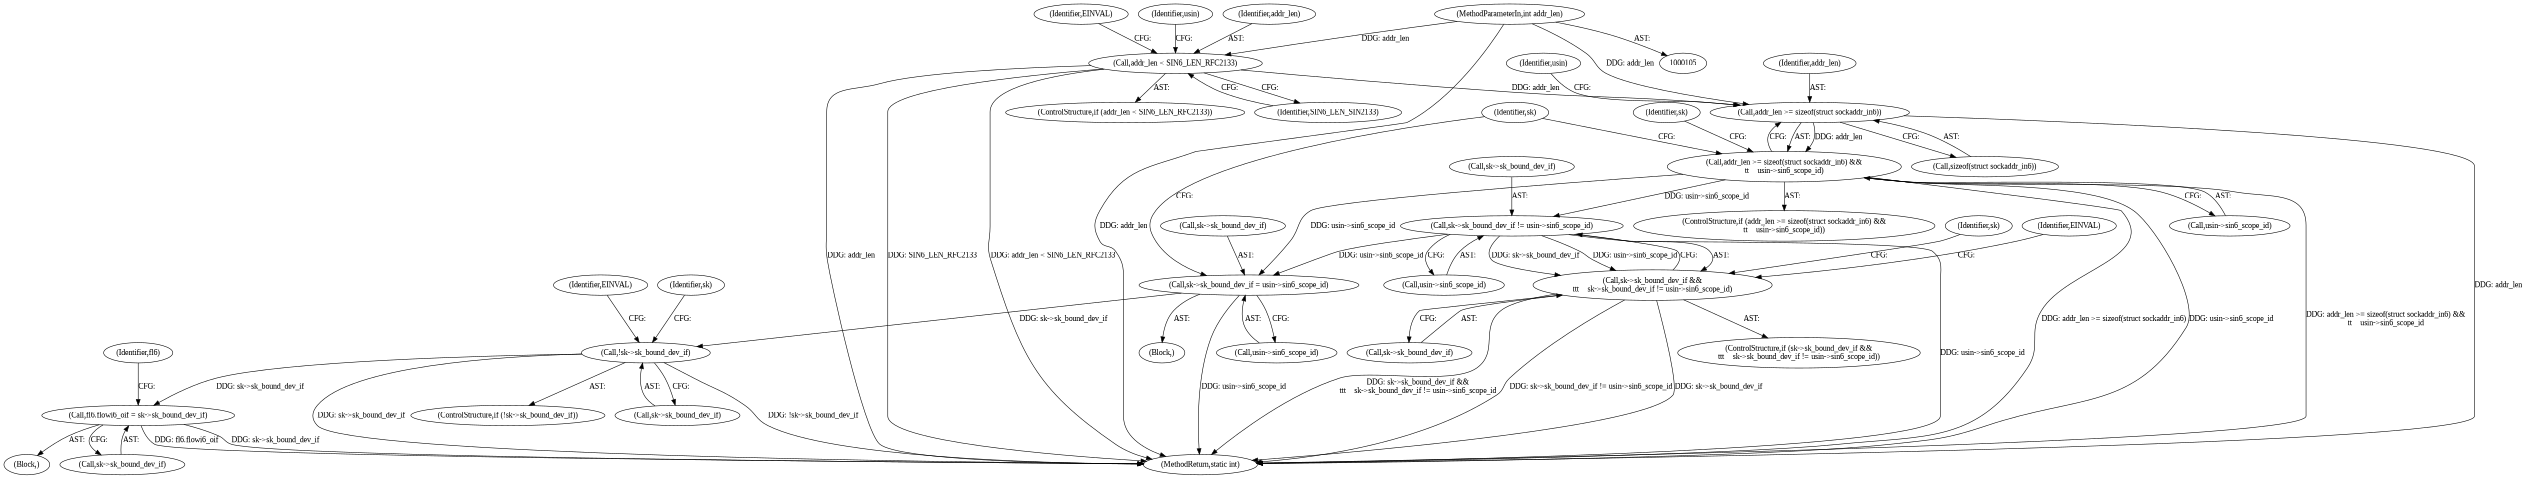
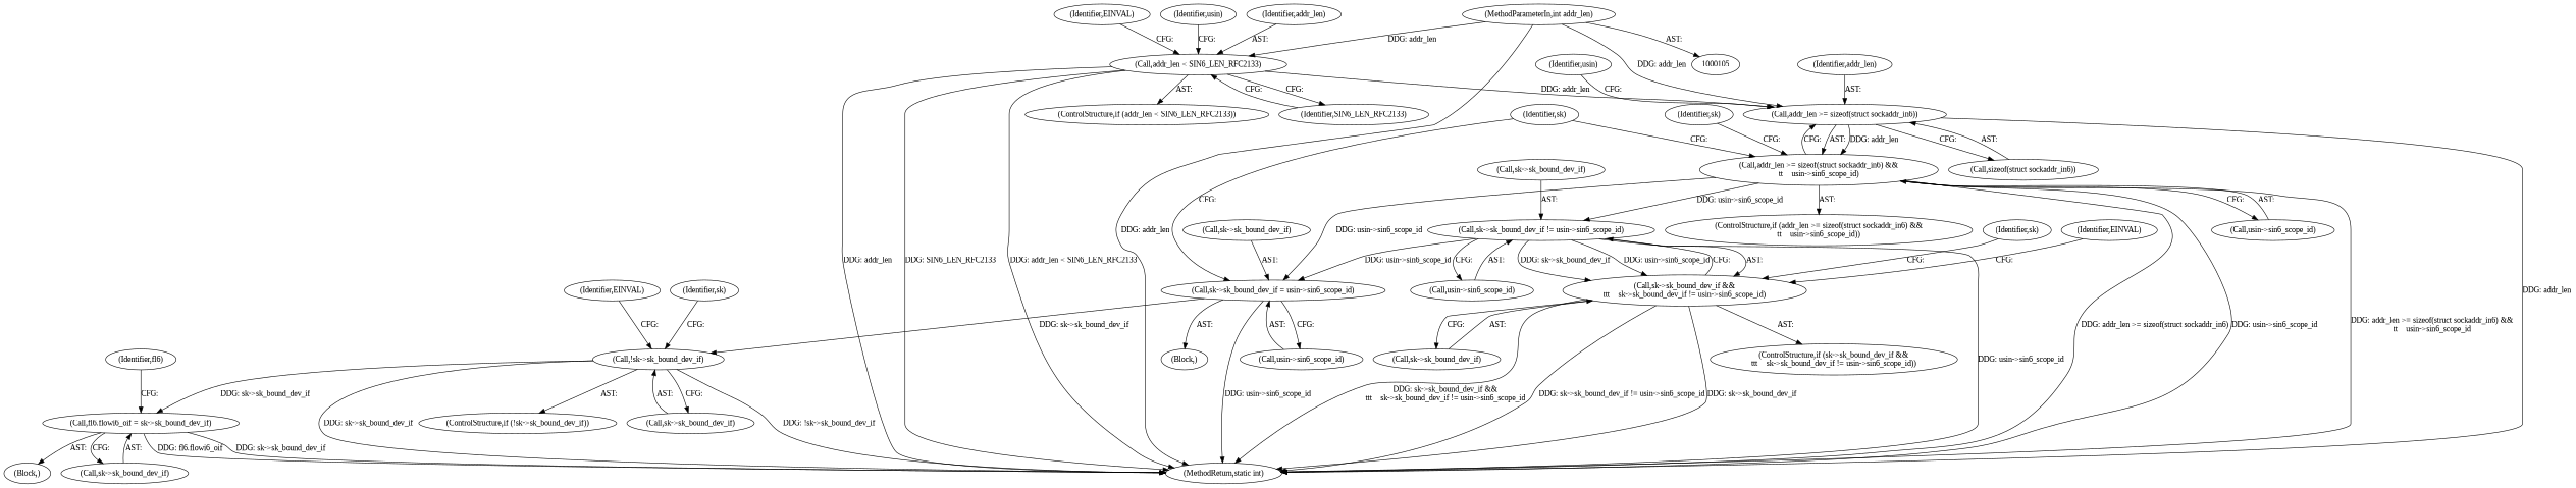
  digraph {
    fontname="Liberation Serif"
    node [fontname="Liberation Serif"]
    edge [fontname="Liberation Serif"]
    n1 [label="(Call,addr_len >= sizeof(struct sockaddr_in6))"]
    n2 [label="(Call,addr_len >= sizeof(struct sockaddr_in6) &&\n\t\t    usin->sin6_scope_id)"]
    n3 [label="(Call,sizeof(struct sockaddr_in6))"]
    n4 [label="(MethodReturn,static int)"]
    n5 [label="(Call,sk->sk_bound_dev_if != usin->sin6_scope_id)"]
    n6 [label="(Call,sk->sk_bound_dev_if = usin->sin6_scope_id)"]
    n7 [label="(ControlStructure,if (addr_len >= sizeof(struct sockaddr_in6) &&\n\t\t    usin->sin6_scope_id))"]
    n8 [label="(Call,usin->sin6_scope_id)"]
    n9 [label="(Call,addr_len < SIN6_LEN_RFC2133)"]
    n10 [label="(ControlStructure,if (addr_len < SIN6_LEN_RFC2133))"]
-   n11 [label="(Identifier,SIN6_LEN_SIN2133)"]
+   n11 [label="(Identifier,SIN6_LEN_RFC2133)"]
    n12 [label="(MethodParameterIn,int addr_len)"]
    1000105
    n14 [label="(Call,sk->sk_bound_dev_if &&\n\t\t\t    sk->sk_bound_dev_if != usin->sin6_scope_id)"]
    n15 [label="(Call,usin->sin6_scope_id)"]
    n16 [label="(Call,!sk->sk_bound_dev_if)"]
    n17 [label="(Call,usin->sin6_scope_id)"]
    n18 [label="(Block,)"]
    n19 [label="(ControlStructure,if (sk->sk_bound_dev_if &&\n\t\t\t    sk->sk_bound_dev_if != usin->sin6_scope_id))"]
    n20 [label="(Call,sk->sk_bound_dev_if)"]
    n21 [label="(Call,fl6.flowi6_oif = sk->sk_bound_dev_if)"]
    n22 [label="(Call,sk->sk_bound_dev_if)"]
    n23 [label="(ControlStructure,if (!sk->sk_bound_dev_if))"]
    n24 [label="(Block,)"]
    n25 [label="(Call,sk->sk_bound_dev_if)"]
    n26 [label="(Call,sk->sk_bound_dev_if)"]
    n27 [label="(Identifier,sk)"]
    n28 [label="(Identifier,EINVAL)"]
    n29 [label="(Identifier,EINVAL)"]
    n30 [label="(Call,sk->sk_bound_dev_if)"]
    n31 [label="(Identifier,usin)"]
    n32 [label="(Identifier,sk)"]
    n33 [label="(Identifier,sk)"]
    n34 [label="(Identifier,sk)"]
    n35 [label="(Identifier,usin)"]
    n36 [label="(Identifier,EINVAL)"]
    n37 [label="(Identifier,addr_len)"]
    n38 [label="(Identifier,fl6)"]
    n39 [label="(Identifier,addr_len)"]
    n1 -> n2 [label="AST: "]
    n1 -> n2 [label="DDG: addr_len"]
    n1 -> n3 [label="CFG: "]
    n1 -> n4 [label="DDG: addr_len"]
    n2 -> n1 [label="CFG: "]
    n2 -> n4 [label="DDG: addr_len >= sizeof(struct sockaddr_in6)"]
    n2 -> n4 [label="DDG: usin->sin6_scope_id"]
    n2 -> n4 [label="DDG: addr_len >= sizeof(struct sockaddr_in6) &&\n\t\t    usin->sin6_scope_id"]
    n2 -> n5 [label="DDG: usin->sin6_scope_id"]
    n2 -> n6 [label="DDG: usin->sin6_scope_id"]
    n2 -> n7 [label="AST: "]
    n2 -> n8 [label="CFG: "]
    n3 -> n1 [label="AST: "]
    n5 -> n4 [label="DDG: usin->sin6_scope_id"]
    n5 -> n6 [label="DDG: usin->sin6_scope_id"]
    n5 -> n14 [label="AST: "]
    n5 -> n14 [label="DDG: sk->sk_bound_dev_if"]
    n5 -> n14 [label="DDG: usin->sin6_scope_id"]
    n5 -> n15 [label="CFG: "]
    n6 -> n4 [label="DDG: usin->sin6_scope_id"]
    n6 -> n16 [label="DDG: sk->sk_bound_dev_if"]
    n6 -> n17 [label="CFG: "]
    n6 -> n18 [label="AST: "]
    n8 -> n2 [label="AST: "]
    n9 -> n1 [label="DDG: addr_len"]
    n9 -> n4 [label="DDG: addr_len < SIN6_LEN_RFC2133"]
    n9 -> n4 [label="DDG: addr_len"]
    n9 -> n4 [label="DDG: SIN6_LEN_RFC2133"]
    n9 -> n10 [label="AST: "]
    n9 -> n11 [label="CFG: "]
    n11 -> n9 [label="CFG: "]
    n12 -> n1 [label="DDG: addr_len"]
    n12 -> n4 [label="DDG: addr_len"]
    n12 -> n9 [label="DDG: addr_len"]
    n12 -> 1000105 [label="AST: "]
    n14 -> n4 [label="DDG: sk->sk_bound_dev_if &&\n\t\t\t    sk->sk_bound_dev_if != usin->sin6_scope_id"]
    n14 -> n4 [label="DDG: sk->sk_bound_dev_if != usin->sin6_scope_id"]
    n14 -> n4 [label="DDG: sk->sk_bound_dev_if"]
    n14 -> n5 [label="CFG: "]
    n14 -> n19 [label="AST: "]
    n14 -> n20 [label="CFG: "]
    n15 -> n5 [label="AST: "]
    n16 -> n4 [label="DDG: !sk->sk_bound_dev_if"]
    n16 -> n4 [label="DDG: sk->sk_bound_dev_if"]
    n16 -> n21 [label="DDG: sk->sk_bound_dev_if"]
    n16 -> n22 [label="CFG: "]
    n16 -> n23 [label="AST: "]
    n17 -> n6 [label="AST: "]
    n20 -> n14 [label="AST: "]
    n21 -> n4 [label="DDG: fl6.flowi6_oif"]
    n21 -> n4 [label="DDG: sk->sk_bound_dev_if"]
    n21 -> n24 [label="AST: "]
    n21 -> n25 [label="CFG: "]
    n22 -> n16 [label="AST: "]
    n25 -> n21 [label="AST: "]
    n26 -> n5 [label="AST: "]
    n27 -> n16 [label="CFG: "]
    n28 -> n9 [label="CFG: "]
    n29 -> n16 [label="CFG: "]
    n30 -> n6 [label="AST: "]
    n31 -> n1 [label="CFG: "]
    n32 -> n2 [label="CFG: "]
    n32 -> n6 [label="CFG: "]
    n33 -> n14 [label="CFG: "]
    n34 -> n2 [label="CFG: "]
    n35 -> n9 [label="CFG: "]
    n36 -> n14 [label="CFG: "]
    n37 -> n1 [label="AST: "]
    n38 -> n21 [label="CFG: "]
    n39 -> n9 [label="AST: "]
  }
